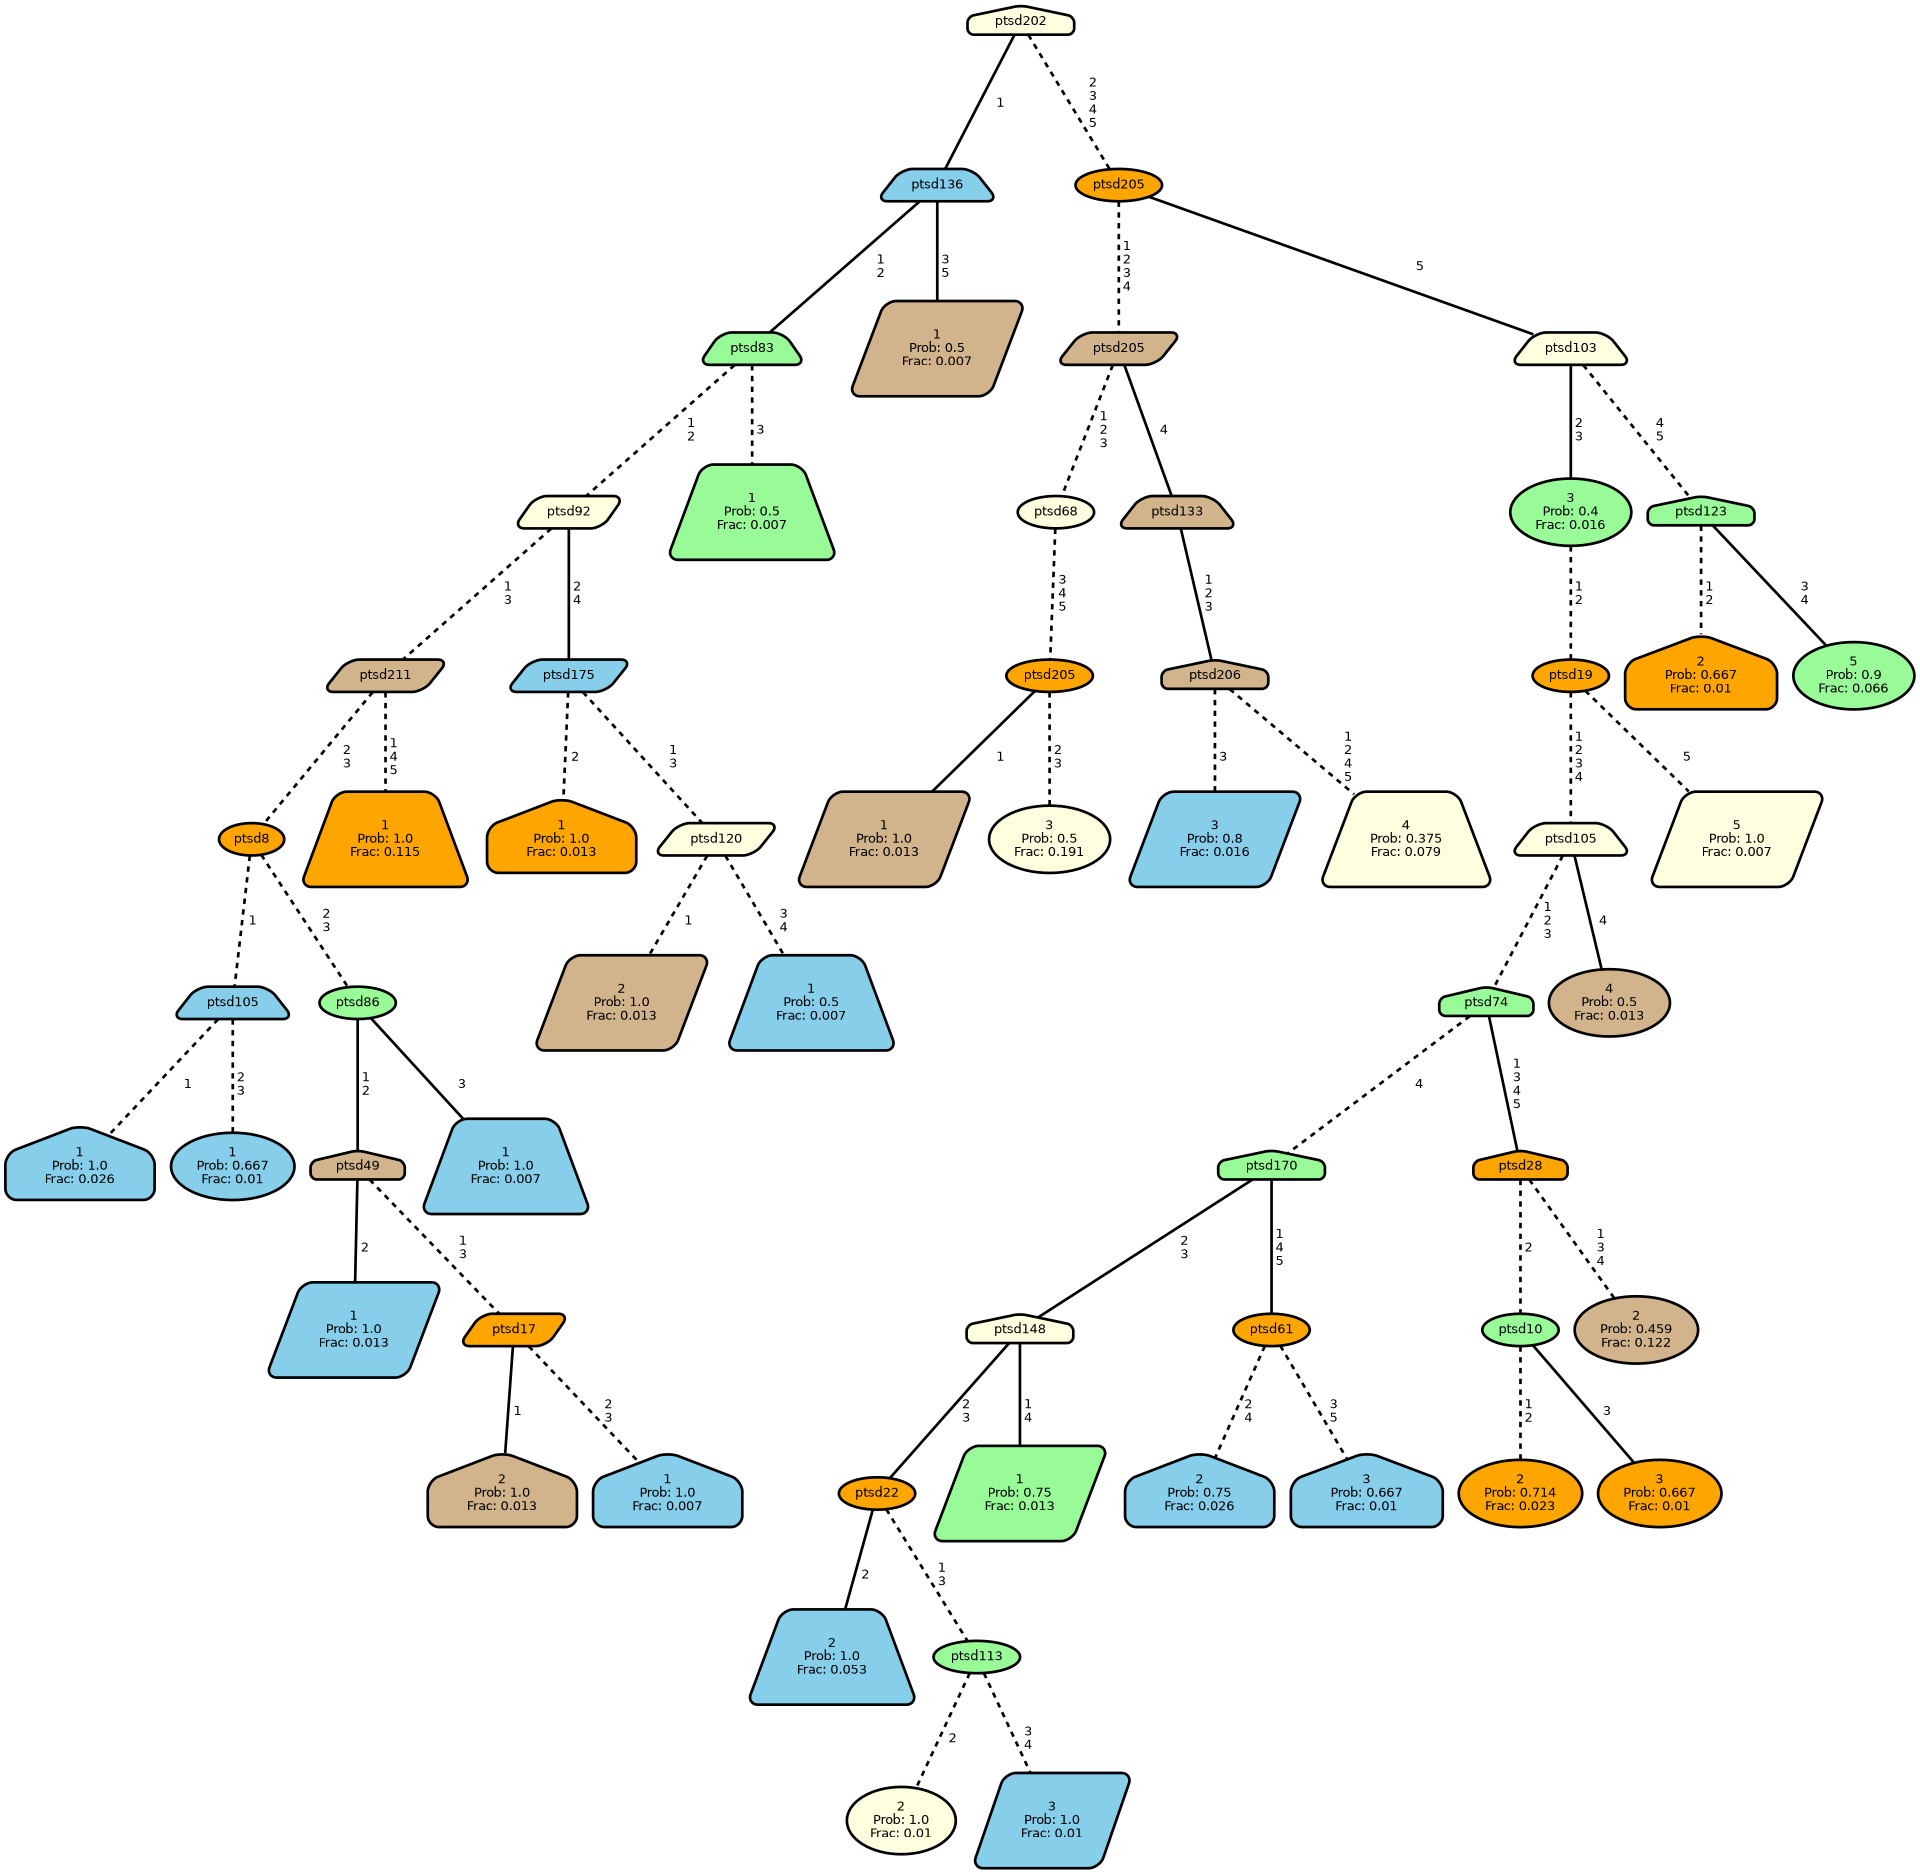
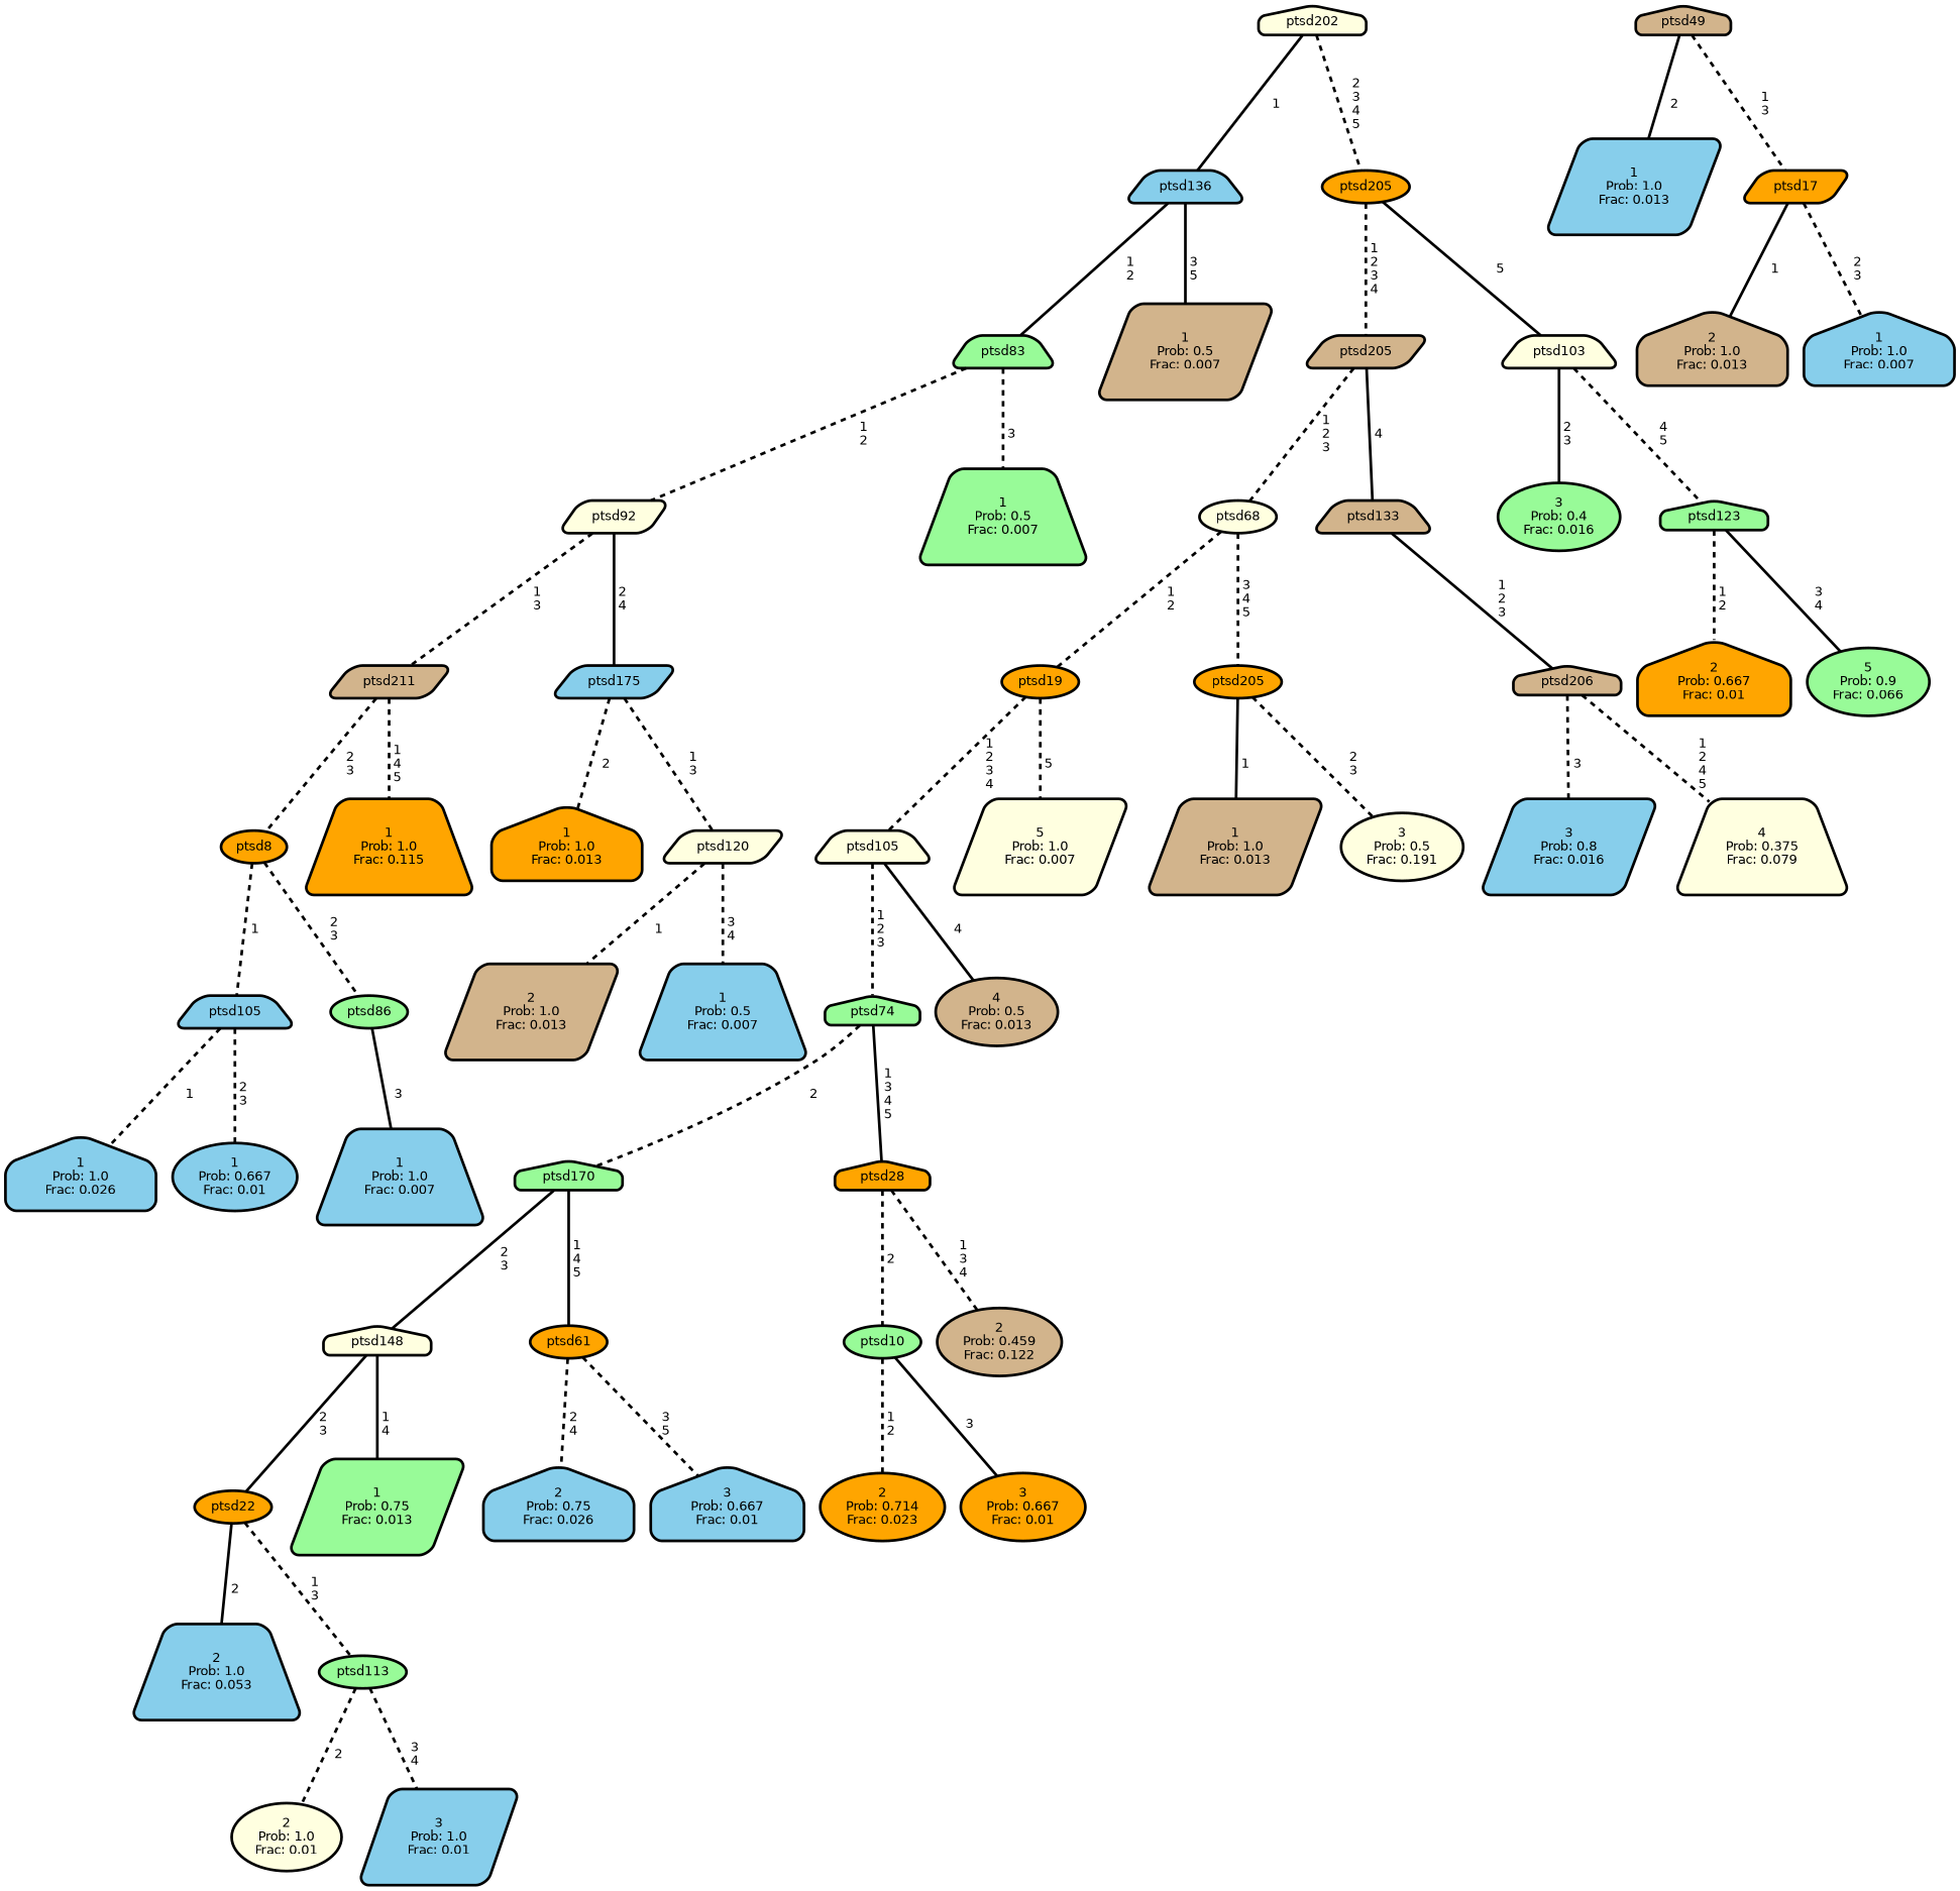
  graph {
    ranksep="0 equally"
    splines=straight
    node [color=black fillcolor=skyblue fontcolor=black fontname=helvetica penwidth=3 shape=ellipse style="filled, rounded"]
    edge [color=black fontname=helvetica penwidth=3 style=dashed]
    n1 [label="1\nProb: 1.0\nFrac: 0.026" shape=house]
    n2 [label=ptsd105 shape=trapezium]
    n3 [label="1\nProb: 0.667\nFrac: 0.01"]
    n4 [fillcolor=orange label=ptsd8]
    n5 [fillcolor=palegreen label=ptsd86]
    n6 [fillcolor=tan label=ptsd49 shape=house]
    n7 [label="1\nProb: 1.0\nFrac: 0.007" shape=trapezium]
    n8 [label="1\nProb: 1.0\nFrac: 0.013" shape=parallelogram]
    n9 [fillcolor=orange label=ptsd17 shape=parallelogram]
    n10 [fillcolor=tan label="2\nProb: 1.0\nFrac: 0.013" shape=house]
    n11 [label="1\nProb: 1.0\nFrac: 0.007" shape=house]
    n12 [fillcolor=tan label=ptsd211 shape=parallelogram]
    n13 [fillcolor=orange label="1\nProb: 1.0\nFrac: 0.115" shape=trapezium]
    n14 [fillcolor=lightyellow label=ptsd92 shape=parallelogram]
    n15 [label=ptsd175 shape=parallelogram]
    n16 [fillcolor=orange label="1\nProb: 1.0\nFrac: 0.013" shape=house]
    n17 [fillcolor=lightyellow label=ptsd120 shape=parallelogram]
    n18 [fillcolor=tan label="2\nProb: 1.0\nFrac: 0.013" shape=parallelogram]
    n19 [label="1\nProb: 0.5\nFrac: 0.007" shape=trapezium]
    n20 [fillcolor=palegreen label=ptsd83 shape=trapezium]
    n21 [fillcolor=palegreen label="1\nProb: 0.5\nFrac: 0.007" shape=trapezium]
    n22 [label=ptsd136 shape=trapezium]
    n23 [fillcolor=tan label="1\nProb: 0.5\nFrac: 0.007" shape=parallelogram]
    n24 [fillcolor=lightyellow label=ptsd202 shape=house]
    n25 [fillcolor=orange label=ptsd205]
    n26 [fillcolor=tan label=ptsd205 shape=parallelogram]
    n27 [fillcolor=lightyellow label=ptsd103 shape=trapezium]
    n28 [label="2\nProb: 1.0\nFrac: 0.053" shape=trapezium]
    n29 [fillcolor=orange label=ptsd22]
    n30 [fillcolor=palegreen label=ptsd113]
    n31 [fillcolor=lightyellow label="2\nProb: 1.0\nFrac: 0.01"]
    n32 [label="3\nProb: 1.0\nFrac: 0.01" shape=parallelogram]
    n33 [fillcolor=lightyellow label=ptsd148 shape=house]
    n34 [fillcolor=palegreen label="1\nProb: 0.75\nFrac: 0.013" shape=parallelogram]
    n35 [fillcolor=palegreen label=ptsd170 shape=house]
    n36 [fillcolor=orange label=ptsd61]
    n37 [label="2\nProb: 0.75\nFrac: 0.026" shape=house]
    n38 [label="3\nProb: 0.667\nFrac: 0.01" shape=house]
    n39 [fillcolor=palegreen label=ptsd74 shape=house]
    n40 [fillcolor=orange label=ptsd28 shape=house]
    n41 [fillcolor=palegreen label=ptsd10]
    n42 [fillcolor=tan label="2\nProb: 0.459\nFrac: 0.122"]
    n43 [fillcolor=orange label="2\nProb: 0.714\nFrac: 0.023"]
    n44 [fillcolor=orange label="3\nProb: 0.667\nFrac: 0.01"]
    n45 [fillcolor=lightyellow label=ptsd105 shape=trapezium]
    n46 [fillcolor=tan label="4\nProb: 0.5\nFrac: 0.013"]
    n47 [fillcolor=orange label=ptsd19]
    n48 [fillcolor=lightyellow label="5\nProb: 1.0\nFrac: 0.007" shape=parallelogram]
    n49 [fillcolor=lightyellow label=ptsd68]
    n50 [fillcolor=orange label=ptsd205]
    n51 [fillcolor=tan label="1\nProb: 1.0\nFrac: 0.013" shape=parallelogram]
    n52 [fillcolor=lightyellow label="3\nProb: 0.5\nFrac: 0.191"]
    n53 [fillcolor=tan label=ptsd133 shape=trapezium]
    n54 [fillcolor=tan label=ptsd206 shape=house]
    n55 [label="3\nProb: 0.8\nFrac: 0.016" shape=parallelogram]
    n56 [fillcolor=lightyellow label="4\nProb: 0.375\nFrac: 0.079" shape=trapezium]
    n57 [fillcolor=palegreen label="3\nProb: 0.4\nFrac: 0.016"]
    n58 [fillcolor=palegreen label=ptsd123 shape=house]
    n59 [fillcolor=orange label="2\nProb: 0.667\nFrac: 0.01" shape=house]
    n60 [fillcolor=palegreen label="5\nProb: 0.9\nFrac: 0.066"]
    subgraph sub_1 {
      rank=same
    }
    n2 -- n1 [label=" 1"]
    n2 -- n3 [label=" 2\n 3"]
    n4 -- n2 [label=" 1"]
    n4 -- n5 [label=" 2\n 3"]
-   n5 -- n6 [label=" 1\n 2" style=solid]
    n5 -- n7 [label=" 3" style=solid]
    n6 -- n8 [label=" 2" style=solid]
    n6 -- n9 [label=" 1\n 3"]
    n9 -- n10 [label=" 1" style=solid]
    n9 -- n11 [label=" 2\n 3"]
    n12 -- n4 [label=" 2\n 3"]
    n12 -- n13 [label=" 1\n 4\n 5"]
    n14 -- n12 [label=" 1\n 3"]
    n14 -- n15 [label=" 2\n 4" style=solid]
    n15 -- n16 [label=" 2"]
    n15 -- n17 [label=" 1\n 3"]
    n17 -- n18 [label=" 1"]
    n17 -- n19 [label=" 3\n 4"]
    n20 -- n14 [label=" 1\n 2"]
    n20 -- n21 [label=" 3"]
    n22 -- n20 [label=" 1\n 2" style=solid]
    n22 -- n23 [label=" 3\n 5" style=solid]
    n24 -- n22 [label=" 1" style=solid]
    n24 -- n25 [label=" 2\n 3\n 4\n 5"]
    n25 -- n26 [label=" 1\n 2\n 3\n 4"]
    n25 -- n27 [label=" 5" style=solid]
    n26 -- n49 [label=" 1\n 2\n 3"]
    n26 -- n53 [label=" 4" style=solid]
    n27 -- n57 [label=" 2\n 3" style=solid]
    n27 -- n58 [label=" 4\n 5"]
    n29 -- n28 [label=" 2" style=solid]
    n29 -- n30 [label=" 1\n 3"]
    n30 -- n31 [label=" 2"]
    n30 -- n32 [label=" 3\n 4"]
    n33 -- n29 [label=" 2\n 3" style=solid]
    n33 -- n34 [label=" 1\n 4" style=solid]
    n35 -- n33 [label=" 2\n 3" style=solid]
    n35 -- n36 [label=" 1\n 4\n 5" style=solid]
    n36 -- n37 [label=" 2\n 4"]
    n36 -- n38 [label=" 3\n 5"]
-   n39 -- n35 [label=" 4"]
+   n39 -- n35 [label=" 2"]
    n39 -- n40 [label=" 1\n 3\n 4\n 5" style=solid]
    n40 -- n41 [label=" 2"]
    n40 -- n42 [label=" 1\n 3\n 4"]
    n41 -- n43 [label=" 1\n 2"]
    n41 -- n44 [label=" 3" style=solid]
    n45 -- n39 [label=" 1\n 2\n 3"]
    n45 -- n46 [label=" 4" style=solid]
    n47 -- n45 [label=" 1\n 2\n 3\n 4"]
    n47 -- n48 [label=" 5"]
-   n57 -- n47 [label=" 1\n 2"]
+   n49 -- n47 [label=" 1\n 2"]
    n49 -- n50 [label=" 3\n 4\n 5"]
    n50 -- n51 [label=" 1" style=solid]
    n50 -- n52 [label=" 2\n 3"]
    n53 -- n54 [label=" 1\n 2\n 3" style=solid]
    n54 -- n55 [label=" 3"]
    n54 -- n56 [label=" 1\n 2\n 4\n 5"]
    n58 -- n59 [label=" 1\n 2"]
    n58 -- n60 [label=" 3\n 4" style=solid]
  }
